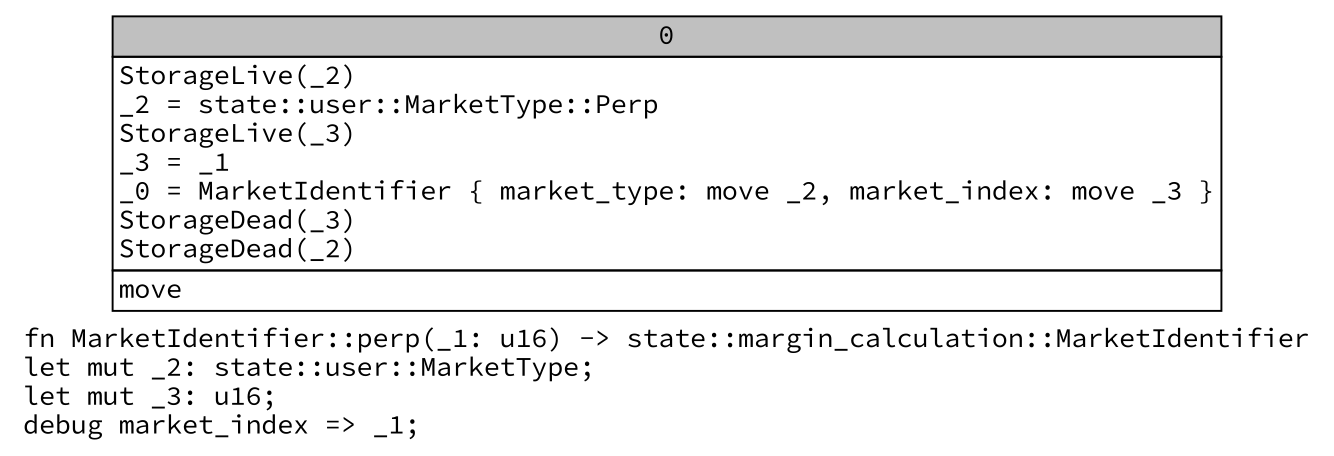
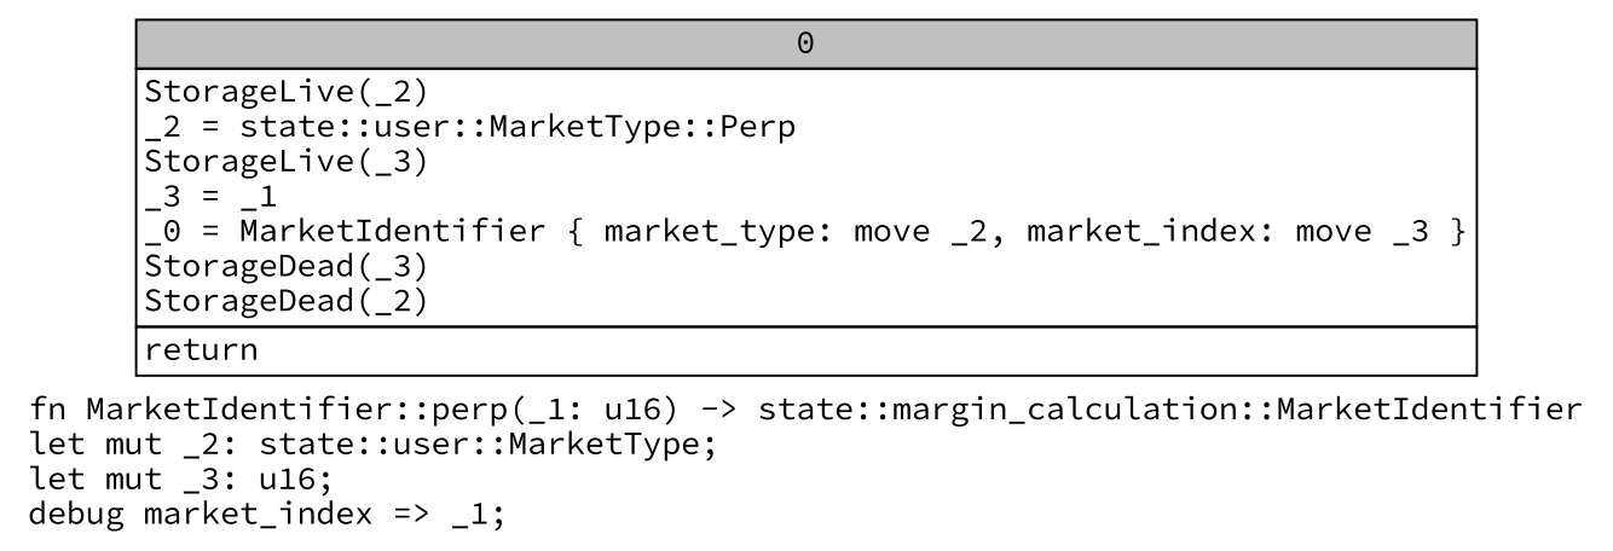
  digraph {
    fontname="Source Code Pro"
    label=<fn MarketIdentifier::perp(_1: u16) -&gt; state::margin_calculation::MarketIdentifier<br align="left"/>let mut _2: state::user::MarketType;<br align="left"/>let mut _3: u16;<br align="left"/>debug market_index =&gt; _1;<br align="left"/>>
-   n1 [fontname="Source Code Pro" label=<<table border="0" cellborder="1" cellspacing="0"><tr><td bgcolor="gray" align="center" colspan="1">0</td></tr><tr><td align="left" balign="left">StorageLive(_2)<br/>_2 = state::user::MarketType::Perp<br/>StorageLive(_3)<br/>_3 = _1<br/>_0 = MarketIdentifier { market_type: move _2, market_index: move _3 }<br/>StorageDead(_3)<br/>StorageDead(_2)<br/></td></tr><tr><td align="left">move</td></tr></table>> shape=none]
+   n1 [fontname="Source Code Pro" label=<<table border="0" cellborder="1" cellspacing="0"><tr><td bgcolor="gray" align="center" colspan="1">0</td></tr><tr><td align="left" balign="left">StorageLive(_2)<br/>_2 = state::user::MarketType::Perp<br/>StorageLive(_3)<br/>_3 = _1<br/>_0 = MarketIdentifier { market_type: move _2, market_index: move _3 }<br/>StorageDead(_3)<br/>StorageDead(_2)<br/></td></tr><tr><td align="left">return</td></tr></table>> shape=none]
  }
